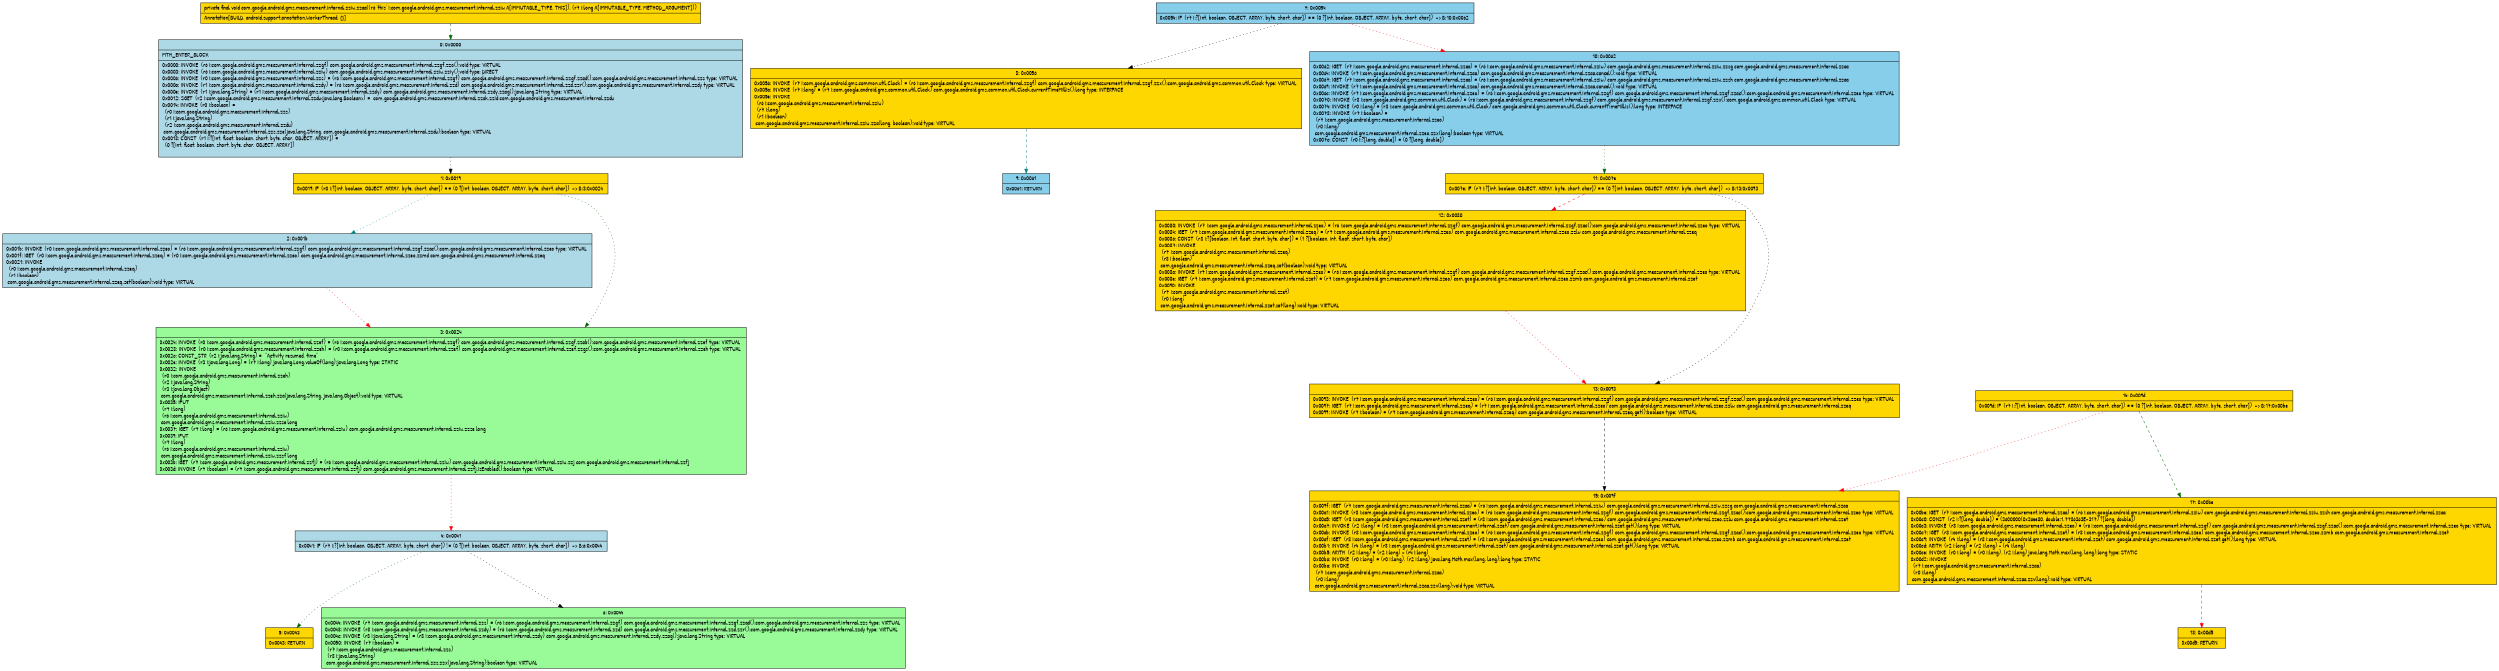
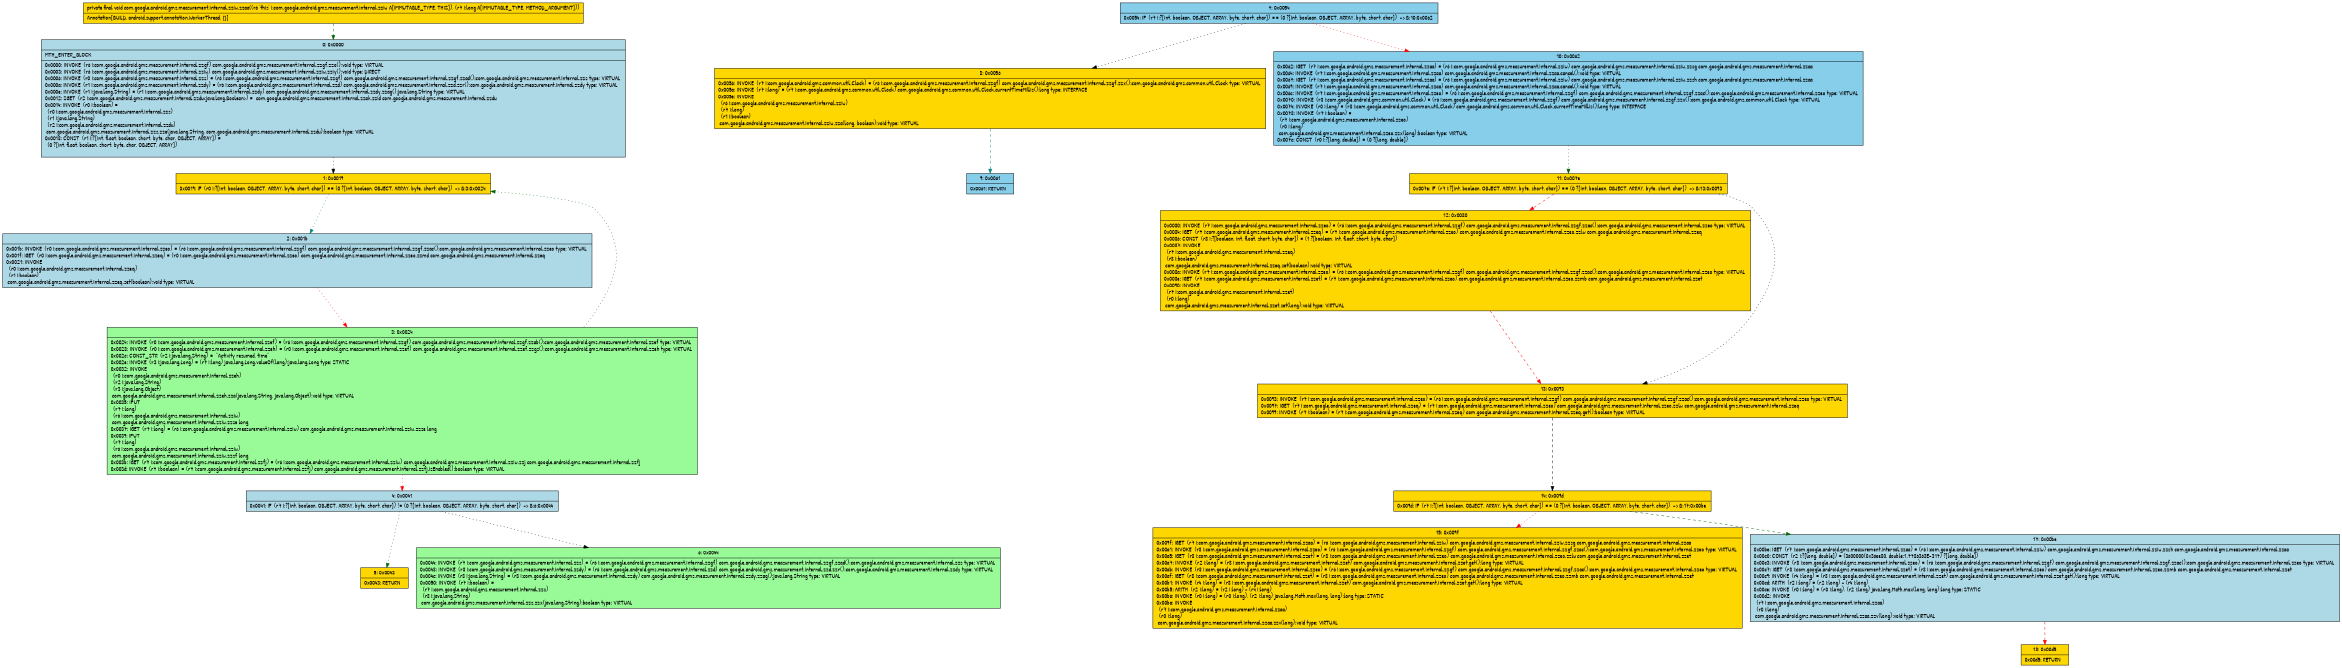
  digraph {
    fontname="Patrick Hand"
    node [fillcolor=gold fontname="Patrick Hand" shape=record style=filled]
    edge [color=red fontname="Patrick Hand" style=dotted]
    n1 [fillcolor=lightblue label="{0\:\ 0x0000|MTH_ENTER_BLOCK\l|0x0000: INVOKE  (r6 I:com.google.android.gms.measurement.internal.zzgf) com.google.android.gms.measurement.internal.zzgf.zzo():void type: VIRTUAL \l0x0003: INVOKE  (r6 I:com.google.android.gms.measurement.internal.zziw) com.google.android.gms.measurement.internal.zziw.zziy():void type: DIRECT \l0x0006: INVOKE  (r0 I:com.google.android.gms.measurement.internal.zzs) = (r6 I:com.google.android.gms.measurement.internal.zzgf) com.google.android.gms.measurement.internal.zzgf.zzad():com.google.android.gms.measurement.internal.zzs type: VIRTUAL \l0x000a: INVOKE  (r1 I:com.google.android.gms.measurement.internal.zzdy) = (r6 I:com.google.android.gms.measurement.internal.zzd) com.google.android.gms.measurement.internal.zzd.zzr():com.google.android.gms.measurement.internal.zzdy type: VIRTUAL \l0x000e: INVOKE  (r1 I:java.lang.String) = (r1 I:com.google.android.gms.measurement.internal.zzdy) com.google.android.gms.measurement.internal.zzdy.zzag():java.lang.String type: VIRTUAL \l0x0012: SGET  (r2 I:com.google.android.gms.measurement.internal.zzdu\<java.lang.Boolean\>) =  com.google.android.gms.measurement.internal.zzak.zzid com.google.android.gms.measurement.internal.zzdu \l0x0014: INVOKE  (r0 I:boolean) = \l  (r0 I:com.google.android.gms.measurement.internal.zzs)\l  (r1 I:java.lang.String)\l  (r2 I:com.google.android.gms.measurement.internal.zzdu)\l com.google.android.gms.measurement.internal.zzs.zze(java.lang.String, com.google.android.gms.measurement.internal.zzdu):boolean type: VIRTUAL \l0x0018: CONST  (r1 I:?[int, float, boolean, short, byte, char, OBJECT, ARRAY]) = \l  (0 ?[int, float, boolean, short, byte, char, OBJECT, ARRAY])\l \l}"]
    n2 [label="{1\:\ 0x0019|0x0019: IF  (r0 I:?[int, boolean, OBJECT, ARRAY, byte, short, char]) == (0 ?[int, boolean, OBJECT, ARRAY, byte, short, char])  \-\> B:3:0x0024 \l}"]
    n3 [fillcolor=lightblue label="{2\:\ 0x001b|0x001b: INVOKE  (r0 I:com.google.android.gms.measurement.internal.zzeo) = (r6 I:com.google.android.gms.measurement.internal.zzgf) com.google.android.gms.measurement.internal.zzgf.zzac():com.google.android.gms.measurement.internal.zzeo type: VIRTUAL \l0x001f: IGET  (r0 I:com.google.android.gms.measurement.internal.zzeq) = (r0 I:com.google.android.gms.measurement.internal.zzeo) com.google.android.gms.measurement.internal.zzeo.zzmd com.google.android.gms.measurement.internal.zzeq \l0x0021: INVOKE  \l  (r0 I:com.google.android.gms.measurement.internal.zzeq)\l  (r1 I:boolean)\l com.google.android.gms.measurement.internal.zzeq.set(boolean):void type: VIRTUAL \l}"]
    n4 [fillcolor=palegreen label="{3\:\ 0x0024|0x0024: INVOKE  (r0 I:com.google.android.gms.measurement.internal.zzef) = (r6 I:com.google.android.gms.measurement.internal.zzgf) com.google.android.gms.measurement.internal.zzgf.zzab():com.google.android.gms.measurement.internal.zzef type: VIRTUAL \l0x0028: INVOKE  (r0 I:com.google.android.gms.measurement.internal.zzeh) = (r0 I:com.google.android.gms.measurement.internal.zzef) com.google.android.gms.measurement.internal.zzef.zzgs():com.google.android.gms.measurement.internal.zzeh type: VIRTUAL \l0x002c: CONST_STR  (r2 I:java.lang.String) =  \"Activity resumed, time\" \l0x002e: INVOKE  (r3 I:java.lang.Long) = (r7 I:long) java.lang.Long.valueOf(long):java.lang.Long type: STATIC \l0x0032: INVOKE  \l  (r0 I:com.google.android.gms.measurement.internal.zzeh)\l  (r2 I:java.lang.String)\l  (r3 I:java.lang.Object)\l com.google.android.gms.measurement.internal.zzeh.zza(java.lang.String, java.lang.Object):void type: VIRTUAL \l0x0035: IPUT  \l  (r7 I:long)\l  (r6 I:com.google.android.gms.measurement.internal.zziw)\l com.google.android.gms.measurement.internal.zziw.zzse long \l0x0037: IGET  (r7 I:long) = (r6 I:com.google.android.gms.measurement.internal.zziw) com.google.android.gms.measurement.internal.zziw.zzse long \l0x0039: IPUT  \l  (r7 I:long)\l  (r6 I:com.google.android.gms.measurement.internal.zziw)\l com.google.android.gms.measurement.internal.zziw.zzsf long \l0x003b: IGET  (r7 I:com.google.android.gms.measurement.internal.zzfj) = (r6 I:com.google.android.gms.measurement.internal.zziw) com.google.android.gms.measurement.internal.zziw.zzj com.google.android.gms.measurement.internal.zzfj \l0x003d: INVOKE  (r7 I:boolean) = (r7 I:com.google.android.gms.measurement.internal.zzfj) com.google.android.gms.measurement.internal.zzfj.isEnabled():boolean type: VIRTUAL \l}"]
    n5 [fillcolor=lightblue label="{4\:\ 0x0041|0x0041: IF  (r7 I:?[int, boolean, OBJECT, ARRAY, byte, short, char]) != (0 ?[int, boolean, OBJECT, ARRAY, byte, short, char])  \-\> B:6:0x0044 \l}"]
    n6 [label="{5\:\ 0x0043|0x0043: RETURN   \l}"]
    n7 [fillcolor=palegreen label="{6\:\ 0x0044|0x0044: INVOKE  (r7 I:com.google.android.gms.measurement.internal.zzs) = (r6 I:com.google.android.gms.measurement.internal.zzgf) com.google.android.gms.measurement.internal.zzgf.zzad():com.google.android.gms.measurement.internal.zzs type: VIRTUAL \l0x0048: INVOKE  (r8 I:com.google.android.gms.measurement.internal.zzdy) = (r6 I:com.google.android.gms.measurement.internal.zzd) com.google.android.gms.measurement.internal.zzd.zzr():com.google.android.gms.measurement.internal.zzdy type: VIRTUAL \l0x004c: INVOKE  (r8 I:java.lang.String) = (r8 I:com.google.android.gms.measurement.internal.zzdy) com.google.android.gms.measurement.internal.zzdy.zzag():java.lang.String type: VIRTUAL \l0x0050: INVOKE  (r7 I:boolean) = \l  (r7 I:com.google.android.gms.measurement.internal.zzs)\l  (r8 I:java.lang.String)\l com.google.android.gms.measurement.internal.zzs.zzx(java.lang.String):boolean type: VIRTUAL \l}"]
    n8 [fillcolor=skyblue label="{7\:\ 0x0054|0x0054: IF  (r7 I:?[int, boolean, OBJECT, ARRAY, byte, short, char]) == (0 ?[int, boolean, OBJECT, ARRAY, byte, short, char])  \-\> B:10:0x0062 \l}"]
    n9 [label="{8\:\ 0x0056|0x0056: INVOKE  (r7 I:com.google.android.gms.common.util.Clock) = (r6 I:com.google.android.gms.measurement.internal.zzgf) com.google.android.gms.measurement.internal.zzgf.zzx():com.google.android.gms.common.util.Clock type: VIRTUAL \l0x005a: INVOKE  (r7 I:long) = (r7 I:com.google.android.gms.common.util.Clock) com.google.android.gms.common.util.Clock.currentTimeMillis():long type: INTERFACE \l0x005e: INVOKE  \l  (r6 I:com.google.android.gms.measurement.internal.zziw)\l  (r7 I:long)\l  (r1 I:boolean)\l com.google.android.gms.measurement.internal.zziw.zza(long, boolean):void type: VIRTUAL \l}"]
    n10 [fillcolor=skyblue label="{10\:\ 0x0062|0x0062: IGET  (r7 I:com.google.android.gms.measurement.internal.zzaa) = (r6 I:com.google.android.gms.measurement.internal.zziw) com.google.android.gms.measurement.internal.zziw.zzsg com.google.android.gms.measurement.internal.zzaa \l0x0064: INVOKE  (r7 I:com.google.android.gms.measurement.internal.zzaa) com.google.android.gms.measurement.internal.zzaa.cancel():void type: VIRTUAL \l0x0067: IGET  (r7 I:com.google.android.gms.measurement.internal.zzaa) = (r6 I:com.google.android.gms.measurement.internal.zziw) com.google.android.gms.measurement.internal.zziw.zzsh com.google.android.gms.measurement.internal.zzaa \l0x0069: INVOKE  (r7 I:com.google.android.gms.measurement.internal.zzaa) com.google.android.gms.measurement.internal.zzaa.cancel():void type: VIRTUAL \l0x006c: INVOKE  (r7 I:com.google.android.gms.measurement.internal.zzeo) = (r6 I:com.google.android.gms.measurement.internal.zzgf) com.google.android.gms.measurement.internal.zzgf.zzac():com.google.android.gms.measurement.internal.zzeo type: VIRTUAL \l0x0070: INVOKE  (r8 I:com.google.android.gms.common.util.Clock) = (r6 I:com.google.android.gms.measurement.internal.zzgf) com.google.android.gms.measurement.internal.zzgf.zzx():com.google.android.gms.common.util.Clock type: VIRTUAL \l0x0074: INVOKE  (r0 I:long) = (r8 I:com.google.android.gms.common.util.Clock) com.google.android.gms.common.util.Clock.currentTimeMillis():long type: INTERFACE \l0x0078: INVOKE  (r7 I:boolean) = \l  (r7 I:com.google.android.gms.measurement.internal.zzeo)\l  (r0 I:long)\l com.google.android.gms.measurement.internal.zzeo.zzx(long):boolean type: VIRTUAL \l0x007c: CONST  (r0 I:?[long, double]) = (0 ?[long, double]) \l}"]
    n11 [fillcolor=skyblue label="{9\:\ 0x0061|0x0061: RETURN   \l}"]
    n12 [label="{11\:\ 0x007e|0x007e: IF  (r7 I:?[int, boolean, OBJECT, ARRAY, byte, short, char]) == (0 ?[int, boolean, OBJECT, ARRAY, byte, short, char])  \-\> B:13:0x0093 \l}"]
    n13 [label="{12\:\ 0x0080|0x0080: INVOKE  (r7 I:com.google.android.gms.measurement.internal.zzeo) = (r6 I:com.google.android.gms.measurement.internal.zzgf) com.google.android.gms.measurement.internal.zzgf.zzac():com.google.android.gms.measurement.internal.zzeo type: VIRTUAL \l0x0084: IGET  (r7 I:com.google.android.gms.measurement.internal.zzeq) = (r7 I:com.google.android.gms.measurement.internal.zzeo) com.google.android.gms.measurement.internal.zzeo.zzlw com.google.android.gms.measurement.internal.zzeq \l0x0086: CONST  (r8 I:?[boolean, int, float, short, byte, char]) = (1 ?[boolean, int, float, short, byte, char]) \l0x0087: INVOKE  \l  (r7 I:com.google.android.gms.measurement.internal.zzeq)\l  (r8 I:boolean)\l com.google.android.gms.measurement.internal.zzeq.set(boolean):void type: VIRTUAL \l0x008a: INVOKE  (r7 I:com.google.android.gms.measurement.internal.zzeo) = (r6 I:com.google.android.gms.measurement.internal.zzgf) com.google.android.gms.measurement.internal.zzgf.zzac():com.google.android.gms.measurement.internal.zzeo type: VIRTUAL \l0x008e: IGET  (r7 I:com.google.android.gms.measurement.internal.zzet) = (r7 I:com.google.android.gms.measurement.internal.zzeo) com.google.android.gms.measurement.internal.zzeo.zzmb com.google.android.gms.measurement.internal.zzet \l0x0090: INVOKE  \l  (r7 I:com.google.android.gms.measurement.internal.zzet)\l  (r0 I:long)\l com.google.android.gms.measurement.internal.zzet.set(long):void type: VIRTUAL \l}"]
    n14 [label="{13\:\ 0x0093|0x0093: INVOKE  (r7 I:com.google.android.gms.measurement.internal.zzeo) = (r6 I:com.google.android.gms.measurement.internal.zzgf) com.google.android.gms.measurement.internal.zzgf.zzac():com.google.android.gms.measurement.internal.zzeo type: VIRTUAL \l0x0097: IGET  (r7 I:com.google.android.gms.measurement.internal.zzeq) = (r7 I:com.google.android.gms.measurement.internal.zzeo) com.google.android.gms.measurement.internal.zzeo.zzlw com.google.android.gms.measurement.internal.zzeq \l0x0099: INVOKE  (r7 I:boolean) = (r7 I:com.google.android.gms.measurement.internal.zzeq) com.google.android.gms.measurement.internal.zzeq.get():boolean type: VIRTUAL \l}"]
    n15 [label="{14\:\ 0x009d|0x009d: IF  (r7 I:?[int, boolean, OBJECT, ARRAY, byte, short, char]) == (0 ?[int, boolean, OBJECT, ARRAY, byte, short, char])  \-\> B:17:0x00be \l}"]
    n16 [label="{15\:\ 0x009f|0x009f: IGET  (r7 I:com.google.android.gms.measurement.internal.zzaa) = (r6 I:com.google.android.gms.measurement.internal.zziw) com.google.android.gms.measurement.internal.zziw.zzsg com.google.android.gms.measurement.internal.zzaa \l0x00a1: INVOKE  (r8 I:com.google.android.gms.measurement.internal.zzeo) = (r6 I:com.google.android.gms.measurement.internal.zzgf) com.google.android.gms.measurement.internal.zzgf.zzac():com.google.android.gms.measurement.internal.zzeo type: VIRTUAL \l0x00a5: IGET  (r8 I:com.google.android.gms.measurement.internal.zzet) = (r8 I:com.google.android.gms.measurement.internal.zzeo) com.google.android.gms.measurement.internal.zzeo.zzlu com.google.android.gms.measurement.internal.zzet \l0x00a7: INVOKE  (r2 I:long) = (r8 I:com.google.android.gms.measurement.internal.zzet) com.google.android.gms.measurement.internal.zzet.get():long type: VIRTUAL \l0x00ab: INVOKE  (r8 I:com.google.android.gms.measurement.internal.zzeo) = (r6 I:com.google.android.gms.measurement.internal.zzgf) com.google.android.gms.measurement.internal.zzgf.zzac():com.google.android.gms.measurement.internal.zzeo type: VIRTUAL \l0x00af: IGET  (r8 I:com.google.android.gms.measurement.internal.zzet) = (r8 I:com.google.android.gms.measurement.internal.zzeo) com.google.android.gms.measurement.internal.zzeo.zzmb com.google.android.gms.measurement.internal.zzet \l0x00b1: INVOKE  (r4 I:long) = (r8 I:com.google.android.gms.measurement.internal.zzet) com.google.android.gms.measurement.internal.zzet.get():long type: VIRTUAL \l0x00b5: ARITH  (r2 I:long) = (r2 I:long) \- (r4 I:long) \l0x00b6: INVOKE  (r0 I:long) = (r0 I:long), (r2 I:long) java.lang.Math.max(long, long):long type: STATIC \l0x00ba: INVOKE  \l  (r7 I:com.google.android.gms.measurement.internal.zzaa)\l  (r0 I:long)\l com.google.android.gms.measurement.internal.zzaa.zzv(long):void type: VIRTUAL \l}"]
-   n17 [label="{17\:\ 0x00be|0x00be: IGET  (r7 I:com.google.android.gms.measurement.internal.zzaa) = (r6 I:com.google.android.gms.measurement.internal.zziw) com.google.android.gms.measurement.internal.zziw.zzsh com.google.android.gms.measurement.internal.zzaa \l0x00c0: CONST  (r2 I:?[long, double]) = (3600000(0x36ee80, double:1.7786363E\-317) ?[long, double]) \l0x00c3: INVOKE  (r8 I:com.google.android.gms.measurement.internal.zzeo) = (r6 I:com.google.android.gms.measurement.internal.zzgf) com.google.android.gms.measurement.internal.zzgf.zzac():com.google.android.gms.measurement.internal.zzeo type: VIRTUAL \l0x00c7: IGET  (r8 I:com.google.android.gms.measurement.internal.zzet) = (r8 I:com.google.android.gms.measurement.internal.zzeo) com.google.android.gms.measurement.internal.zzeo.zzmb com.google.android.gms.measurement.internal.zzet \l0x00c9: INVOKE  (r4 I:long) = (r8 I:com.google.android.gms.measurement.internal.zzet) com.google.android.gms.measurement.internal.zzet.get():long type: VIRTUAL \l0x00cd: ARITH  (r2 I:long) = (r2 I:long) \- (r4 I:long) \l0x00ce: INVOKE  (r0 I:long) = (r0 I:long), (r2 I:long) java.lang.Math.max(long, long):long type: STATIC \l0x00d2: INVOKE  \l  (r7 I:com.google.android.gms.measurement.internal.zzaa)\l  (r0 I:long)\l com.google.android.gms.measurement.internal.zzaa.zzv(long):void type: VIRTUAL \l}"]
+   n17 [fillcolor=lightblue label="{17\:\ 0x00be|0x00be: IGET  (r7 I:com.google.android.gms.measurement.internal.zzaa) = (r6 I:com.google.android.gms.measurement.internal.zziw) com.google.android.gms.measurement.internal.zziw.zzsh com.google.android.gms.measurement.internal.zzaa \l0x00c0: CONST  (r2 I:?[long, double]) = (3600000(0x36ee80, double:1.7786363E\-317) ?[long, double]) \l0x00c3: INVOKE  (r8 I:com.google.android.gms.measurement.internal.zzeo) = (r6 I:com.google.android.gms.measurement.internal.zzgf) com.google.android.gms.measurement.internal.zzgf.zzac():com.google.android.gms.measurement.internal.zzeo type: VIRTUAL \l0x00c7: IGET  (r8 I:com.google.android.gms.measurement.internal.zzet) = (r8 I:com.google.android.gms.measurement.internal.zzeo) com.google.android.gms.measurement.internal.zzeo.zzmb com.google.android.gms.measurement.internal.zzet \l0x00c9: INVOKE  (r4 I:long) = (r8 I:com.google.android.gms.measurement.internal.zzet) com.google.android.gms.measurement.internal.zzet.get():long type: VIRTUAL \l0x00cd: ARITH  (r2 I:long) = (r2 I:long) \- (r4 I:long) \l0x00ce: INVOKE  (r0 I:long) = (r0 I:long), (r2 I:long) java.lang.Math.max(long, long):long type: STATIC \l0x00d2: INVOKE  \l  (r7 I:com.google.android.gms.measurement.internal.zzaa)\l  (r0 I:long)\l com.google.android.gms.measurement.internal.zzaa.zzv(long):void type: VIRTUAL \l}"]
    n18 [label="{18\:\ 0x00d5|0x00d5: RETURN   \l}"]
    n19 [label="{private final void com.google.android.gms.measurement.internal.zziw.zzaa((r6 'this' I:com.google.android.gms.measurement.internal.zziw A[IMMUTABLE_TYPE, THIS]), (r7 I:long A[IMMUTABLE_TYPE, METHOD_ARGUMENT]))  | Annotation[BUILD, android.support.annotation.WorkerThread, \{\}]\l}"]
    n1 -> n2 [color=black]
    n2 -> n3 [color=teal]
-   n2 -> n4 [color=darkgreen]
+   n4 -> n2 [color=darkgreen]
    n3 -> n4
    n4 -> n5
    n5 -> n6 [color=darkgreen]
    n5 -> n7 [color=black]
    n8 -> n9 [color=black]
    n8 -> n10
    n9 -> n11 [color=teal style=dashed]
    n10 -> n12 [color=darkgreen]
    n12 -> n13 [style=dashed]
    n12 -> n14 [color=black]
-   n13 -> n14
-   n14 -> n16 [color=black style=dashed]
+   n13 -> n14 [style=dashed]
+   n14 -> n15 [color=black style=dashed]
    n15 -> n16
    n15 -> n17 [color=darkgreen style=dashed]
    n17 -> n18 [style=dashed]
    n19 -> n1 [color=darkgreen style=dashed]
  }
